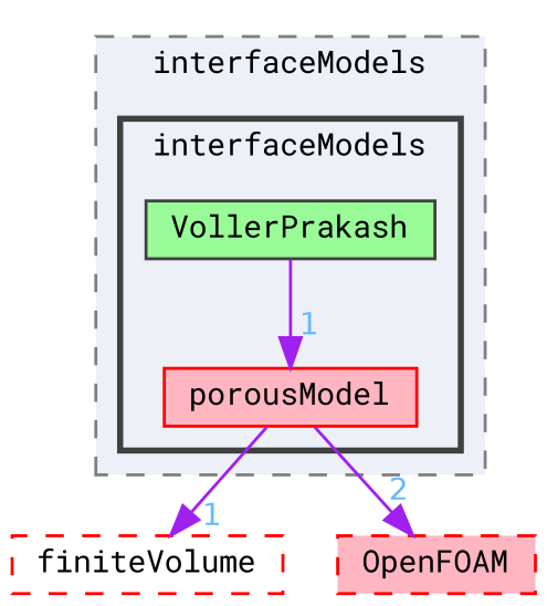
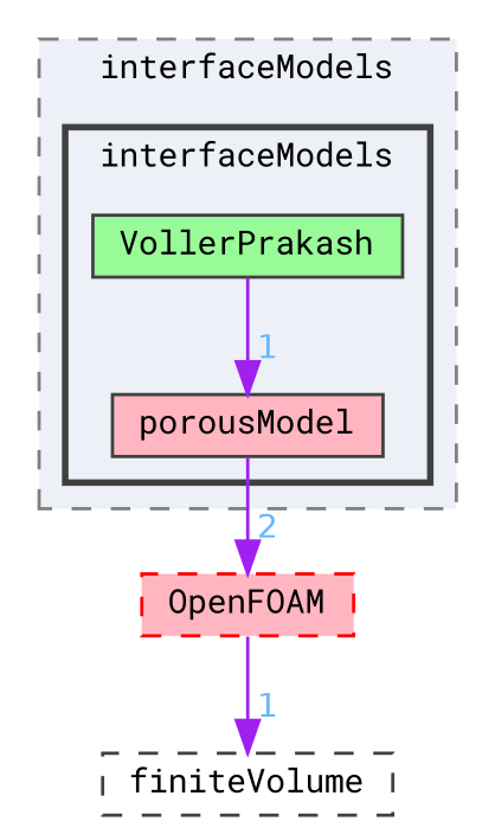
  digraph {
    compound=true
    fontname="Roboto Mono"
    node [color=grey25 fillcolor=lightpink fontname="Roboto Mono" fontsize=10 shape=box style=filled]
    edge [color=purple fontcolor=steelblue1 fontname="Roboto Mono" fontsize=10 headlabel=1 labeldistance=1.5 labelfontname=Helvetica labelfontsize=10]
-   n1 [color=red height=0.2 label=porousModel width=0.4]
+   n1 [height=0.2 label=porousModel width=0.4]
    n2 [fillcolor=palegreen height=0.2 label=VollerPrakash width=0.4]
-   n3 [color=red fillcolor=white height=0.2 label=finiteVolume style="filled,dashed" width=0.4]
+   n3 [fillcolor=white height=0.2 label=finiteVolume style="filled,dashed" width=0.4]
    n4 [color=red height=0.2 label=OpenFOAM style="filled,dashed" width=0.4]
    subgraph cluster_1 {
      bgcolor="#edf0f7"
      fontsize=10
      label=interfaceModels
      pencolor=grey50
      style="filled,dashed"
      subgraph cluster_2 {
        bgcolor="#edf0f7"
        fontsize=10
        label=interfaceModels
        pencolor=grey25
        style="filled,bold"
        n1
        n2
      }
    }
-   n1 -> n3
+   n4 -> n3
    n1 -> n4 [headlabel=2]
    n2 -> n1
  }
